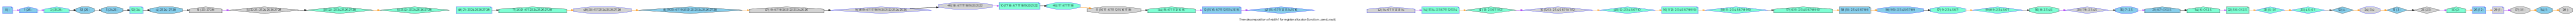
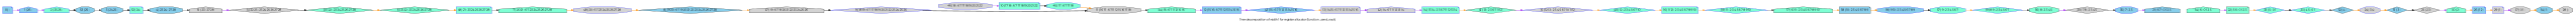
  digraph {
    fontname=Montserrat
    label="Tree-decomposition of width 1 for register allocator (function _send_nack)"
    rankdir=LR
    node [color=blue fillcolor=aquamarine fontname=Montserrat shape=diamond style=filled]
    edge [color=darkorange fontname=Montserrat style=solid]
    n1 [fillcolor=skyblue label="0 | : " shape=note]
    n2 [fillcolor=skyblue label="1 | 26 : " shape=house]
    n3 [label="2 | 25 26 : " shape=house]
    n4 [color=black fillcolor=skyblue label="53 | 25 : " shape=octagon]
    n5 [color=black fillcolor=skyblue label="3 | 24 25 : " shape=octagon]
    n6 [label="52 | 24 : " shape=note]
    n7 [color=black fillcolor=skyblue label="4 | 23 24 : 27 28 " shape=octagon]
    n8 [color=black fillcolor=lightgrey label="51 | 23 : 27 28 " shape=house]
    n9 [color=black fillcolor=lightgrey label="5 | 22 23 : 23 24 25 26 27 28 "]
    n10 [color=black label="50 | 22 : 23 24 25 26 27 28 "]
    n11 [color=black label="6 | 21 22 : 23 24 25 26 27 28 "]
    n12 [label="49 | 21 : 23 24 25 26 27 28 " shape=note]
    n13 [color=black label="7 | 20 21 : 6 7 23 24 25 26 27 28 " shape=house]
    n14 [fillcolor=lightgrey label="48 | 20 : 6 7 23 24 25 26 27 28 " shape=octagon]
    n15 [color=black fillcolor=skyblue label="8 | 19 20 : 6 7 19 20 21 22 23 24 25 26 27 28 "]
    n16 [color=black fillcolor=lightgrey label="47 | 19 : 6 7 19 20 21 22 23 24 25 26 " shape=house]
    n17 [fillcolor=lightgrey label="9 | 18 19 : 6 7 17 18 19 20 21 22 23 24 25 26 "]
    n18 [fillcolor=lightgrey label="46 | 18 : 6 7 17 18 19 20 21 22 " shape=octagon]
    n19 [label="10 | 17 18 : 6 7 17 18 19 20 21 22 " shape=note]
    n20 [label="45 | 17 : 6 7 17 18 " shape=octagon]
    n21 [color=black fillcolor=lightgrey label="11 | 16 17 : 6 7 11 12 15 16 17 18 " shape=octagon]
    n22 [color=black label="44 | 16 : 6 7 11 12 15 16 " shape=house]
    n23 [fillcolor=skyblue label="12 | 15 16 : 6 7 11 12 13 14 15 16 " shape=note]
    n24 [fillcolor=skyblue label="43 | 15 : 6 7 11 12 13 14 15 16 "]
+   n25 [fillcolor=lightgrey label="13 | 14 15 : 6 7 11 12 13 14 15 16 " shape=note]
    n26 [fillcolor=lightgrey label="42 | 14 : 6 7 11 12 13 14 " shape=house]
    n27 [label="14 | 13 14 : 2 3 6 7 11 12 13 14 " shape=note]
    n28 [color=black label="41 | 13 : 2 3 6 7 11 12 "]
    n29 [fillcolor=lightgrey label="15 | 12 13 : 2 3 4 5 6 7 10 11 12 "]
    n30 [label="40 | 12 : 2 3 4 5 6 7 10 "]
    n31 [label="16 | 11 12 : 2 3 4 5 6 7 8 9 10 " shape=note]
    n32 [label="39 | 11 : 2 3 4 5 6 7 8 9 10 "]
    n33 [color=black label="17 | 10 11 : 2 3 4 5 6 7 8 9 10 " shape=house]
    n34 [color=black fillcolor=skyblue label="38 | 10 : 2 3 4 5 6 7 8 9 " shape=note]
    n35 [fillcolor=skyblue label="18 | 9 10 : 2 3 4 5 6 7 8 9 " shape=octagon]
    n36 [label="37 | 9 : 2 3 4 5 6 7 " shape=octagon]
    n37 [label="19 | 8 9 : 2 3 4 5 6 7 "]
    n38 [color=black label="36 | 8 : 2 3 4 5 " shape=octagon]
-   n39 [fillcolor=lightgrey label="20 | 7 8 : 2 3 4 5 "]
+   n39 [color=black fillcolor=lightgrey label="20 | 7 8 : 2 3 4 5 "]
    n40 [fillcolor=skyblue label="35 | 7 : 2 3 " shape=octagon]
    n41 [color=black fillcolor=skyblue label="21 | 6 7 : 0 1 2 3 " shape=house]
    n42 [color=black label="34 | 6 : 0 1 2 3 " shape=house]
    n43 [color=black label="22 | 5 6 : 0 1 2 3 " shape=note]
    n44 [label="33 | 5 : 0 1 "]
    n45 [label="23 | 4 5 : 0 1 "]
    n46 [color=black fillcolor=skyblue label="32 | 4 : "]
    n47 [fillcolor=lightgrey label="24 | 3 4 : " shape=octagon]
    n48 [color=black fillcolor=skyblue label="31 | 3 : "]
    n49 [color=black fillcolor=lightgrey label="25 | 2 3 : "]
    n50 [color=black label="30 | 2 : " shape=house]
    n51 [fillcolor=skyblue label="26 | 1 2 : " shape=note]
    n52 [fillcolor=lightgrey label="29 | 1 : " shape=note]
    n53 [color=black fillcolor=lightgrey label="27 | 0 1 : " shape=octagon]
    n54 [color=black fillcolor=skyblue label="54 | 1 : " shape=octagon]
    n55 [color=black fillcolor=lightgrey label="28 | : " shape=octagon]
    n1 -> n2 [color=purple]
    n2 -> n3 [color=purple]
    n3 -> n4 [color=black style=bold]
    n4 -> n5 [color=black]
    n5 -> n6 [color=black style=bold]
    n6 -> n7 [color=black style=bold]
    n7 -> n8 [color=black]
    n8 -> n9 [color=purple style=bold]
    n9 -> n10 [color=black style=bold]
    n10 -> n11 [style=bold]
+   n11 -> n12 [style=bold]
    n12 -> n13 [color=black]
    n13 -> n14 [style=bold]
    n14 -> n15 [style=bold]
    n15 -> n16
    n16 -> n17 [color=black style=bold]
-   n17 -> n18 [color=black style=bold]
+   n17 -> n21 [color=black style=bold]
    n18 -> n19 [color=purple]
    n19 -> n20 [color=black style=bold]
    n20 -> n21 [style=bold]
    n21 -> n22 [color=black]
    n22 -> n23 [color=purple]
    n23 -> n24 [color=purple style=bold]
+   n24 -> n25
+   n25 -> n26 [color=purple style=bold]
    n26 -> n27 [color=purple]
    n27 -> n28
    n28 -> n29 [color=purple style=bold]
    n29 -> n30
    n30 -> n31
    n31 -> n32
    n32 -> n33 [color=black]
    n33 -> n34
    n34 -> n35 [style=bold]
    n35 -> n36 [color=black style=bold]
    n36 -> n37
    n37 -> n38 [color=black]
    n38 -> n39 [color=purple style=bold]
    n39 -> n40 [color=black]
    n40 -> n41 [color=purple]
-   n41 -> n42 [color=black style=bold]
    n42 -> n43 [color=purple]
    n43 -> n44
-   n44 -> n45 [style=bold]
+   n44 -> n45 [color=black style=bold]
    n45 -> n46 [color=black]
    n46 -> n47 [style=bold]
    n47 -> n48 [style=bold]
    n48 -> n49 [color=black style=bold]
    n49 -> n50 [color=purple]
    n50 -> n51
    n51 -> n52
    n52 -> n53 [color=purple style=bold]
    n53 -> n54 [style=bold]
    n54 -> n55 [style=bold]
  }
